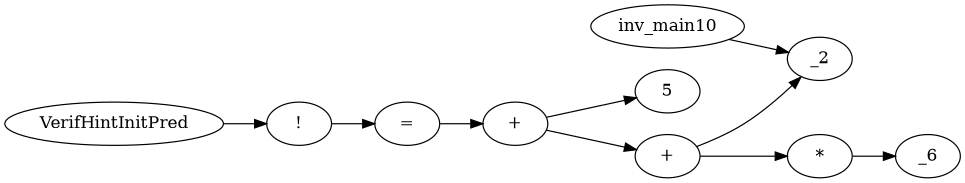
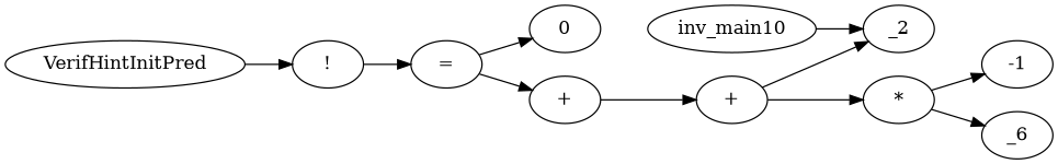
  digraph {
    rankdir=LR
    n1 [label=inv_main10]
    n2 [label=_2]
    n3 [label=VerifHintInitPred]
    n4 [label="!"]
    n5 [label="="]
+   n6 [label=0]
    n7 [label="+"]
-   n8 [label=5]
    n9 [label="+"]
    n10 [label="*"]
+   n11 [label=-1]
    n12 [label=_6]
    n1 -> n2
    n3 -> n4
    n4 -> n5
+   n5 -> n6
    n5 -> n7
-   n7 -> n8
    n7 -> n9
    n9 -> n2
    n9 -> n10
+   n10 -> n11
    n10 -> n12
  }
